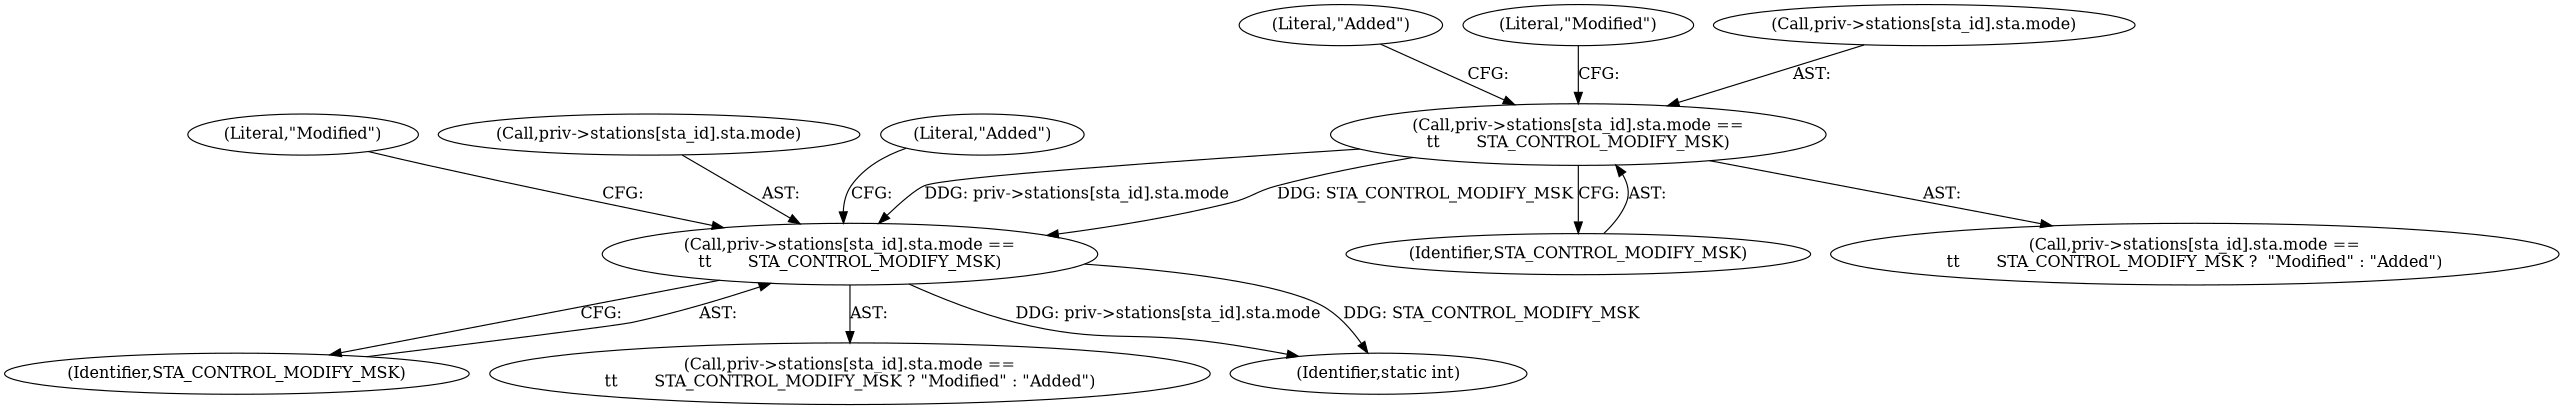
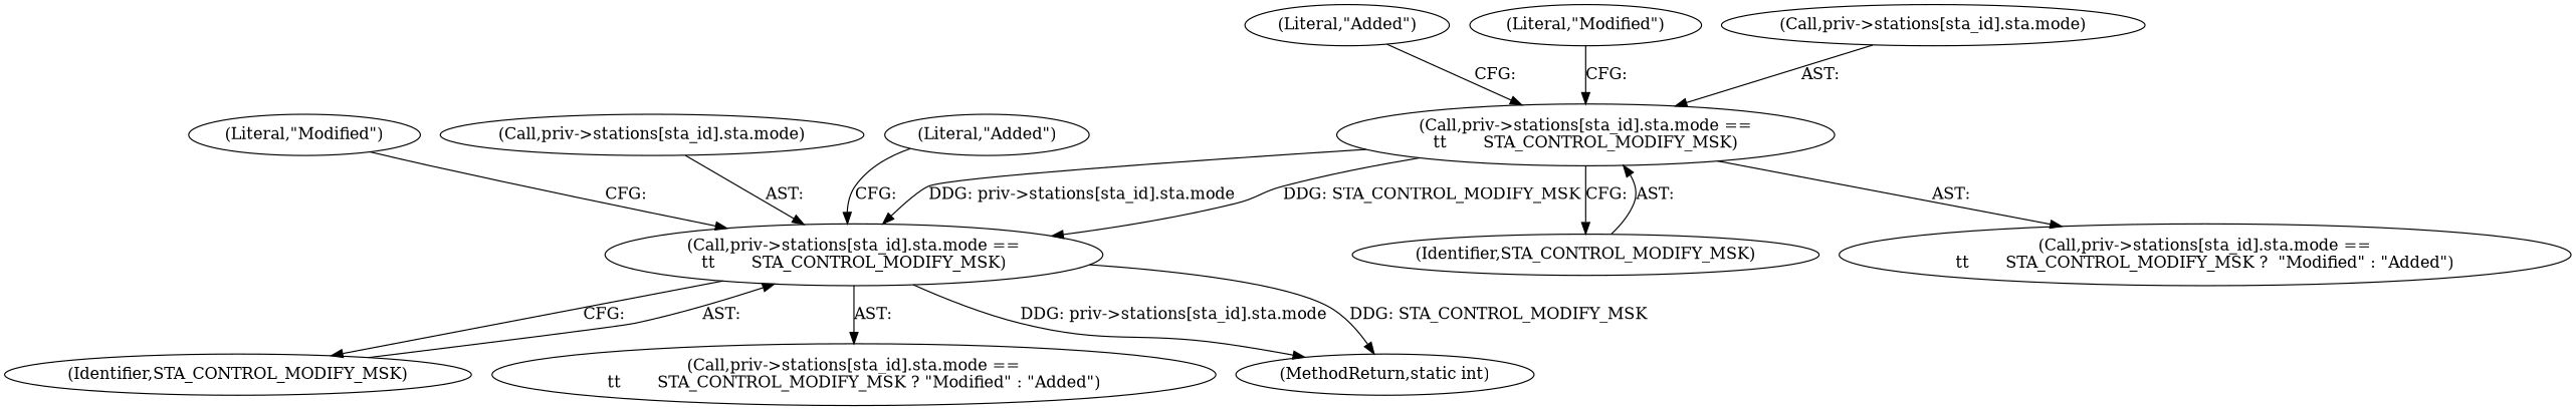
  digraph {
    n1 [label="(Call,priv->stations[sta_id].sta.mode ==\n\t\t       STA_CONTROL_MODIFY_MSK)"]
    n2 [label="(Call,priv->stations[sta_id].sta.mode ==\n\t\t       STA_CONTROL_MODIFY_MSK)"]
    n3 [label="(Identifier,STA_CONTROL_MODIFY_MSK)"]
    n4 [label="(Call,priv->stations[sta_id].sta.mode ==\n\t\t       STA_CONTROL_MODIFY_MSK ?  \"Modified\" : \"Added\")"]
    n5 [label="(Identifier,STA_CONTROL_MODIFY_MSK)"]
    n6 [label="(Call,priv->stations[sta_id].sta.mode ==\n\t\t       STA_CONTROL_MODIFY_MSK ? \"Modified\" : \"Added\")"]
-   n7 [label="(Identifier,static int)"]
+   n7 [label="(MethodReturn,static int)"]
    n8 [label="(Literal,\"Added\")"]
    n9 [label="(Literal,\"Modified\")"]
    n10 [label="(Literal,\"Modified\")"]
    n11 [label="(Call,priv->stations[sta_id].sta.mode)"]
    n12 [label="(Call,priv->stations[sta_id].sta.mode)"]
    n13 [label="(Literal,\"Added\")"]
    n1 -> n2 [label="DDG: priv->stations[sta_id].sta.mode"]
    n1 -> n2 [label="DDG: STA_CONTROL_MODIFY_MSK"]
    n1 -> n3 [label="CFG: "]
    n1 -> n4 [label="AST: "]
    n2 -> n5 [label="CFG: "]
    n2 -> n6 [label="AST: "]
    n2 -> n7 [label="DDG: priv->stations[sta_id].sta.mode"]
    n2 -> n7 [label="DDG: STA_CONTROL_MODIFY_MSK"]
    n3 -> n1 [label="AST: "]
    n5 -> n2 [label="AST: "]
    n8 -> n1 [label="CFG: "]
    n9 -> n1 [label="CFG: "]
    n10 -> n2 [label="CFG: "]
    n11 -> n2 [label="AST: "]
    n12 -> n1 [label="AST: "]
    n13 -> n2 [label="CFG: "]
  }
